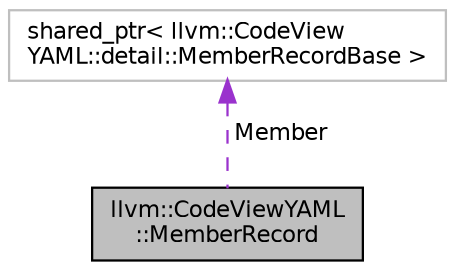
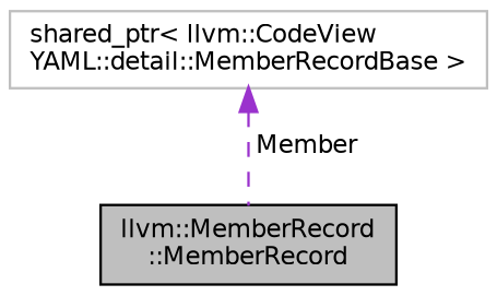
  digraph {
    node [fontname=Helvetica fontsize=10 shape=record]
-   n1 [color=black fillcolor=grey75 fontcolor=black height=0.2 label="llvm::CodeViewYAML\l::MemberRecord" style=filled width=0.4]
+   n1 [color=black fillcolor=grey75 fontcolor=black height=0.2 label="llvm::MemberRecord\l::MemberRecord" style=filled width=0.4]
    n2 [color=grey75 height=0.2 label="shared_ptr\< llvm::CodeView\lYAML::detail::MemberRecordBase \>" width=0.4]
    n2 -> n1 [color=darkorchid3 dir=back fontname=Helvetica fontsize=10 label=" Member" labelfontname=Helvetica labelfontsize=10 style=dashed]
  }
